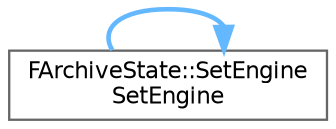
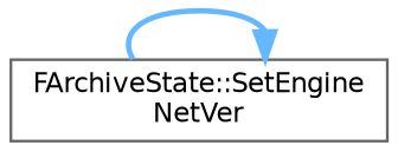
  digraph {
    rankdir=LR
-   n1 [color=gray40 fillcolor=white fontcolor=black fontname=Helvetica fontsize=10 height=0.2 label="FArchiveState::SetEngine\lSetEngine" shape=box style=filled width=0.4]
+   n1 [color=gray40 fillcolor=white fontcolor=black fontname=Helvetica fontsize=10 height=0.2 label="FArchiveState::SetEngine\lNetVer" shape=box style=filled width=0.4]
    n1 -> n1 [color=steelblue1 fontname=Helvetica fontsize=10 labelfontname=Helvetica labelfontsize=10 style=bold]
  }
